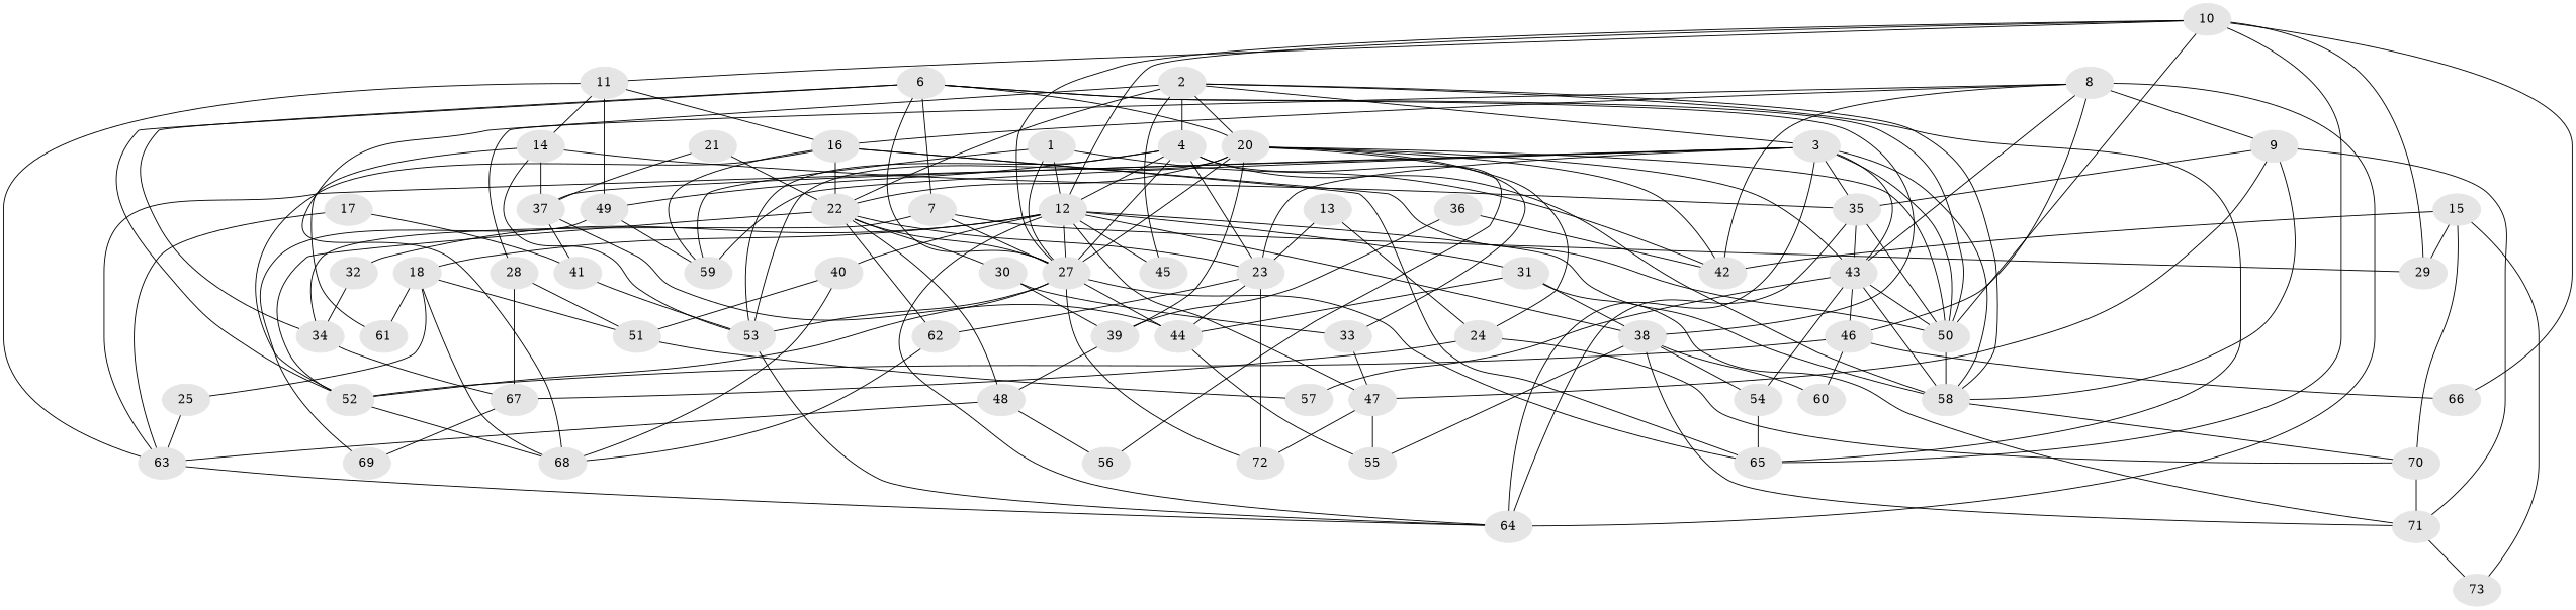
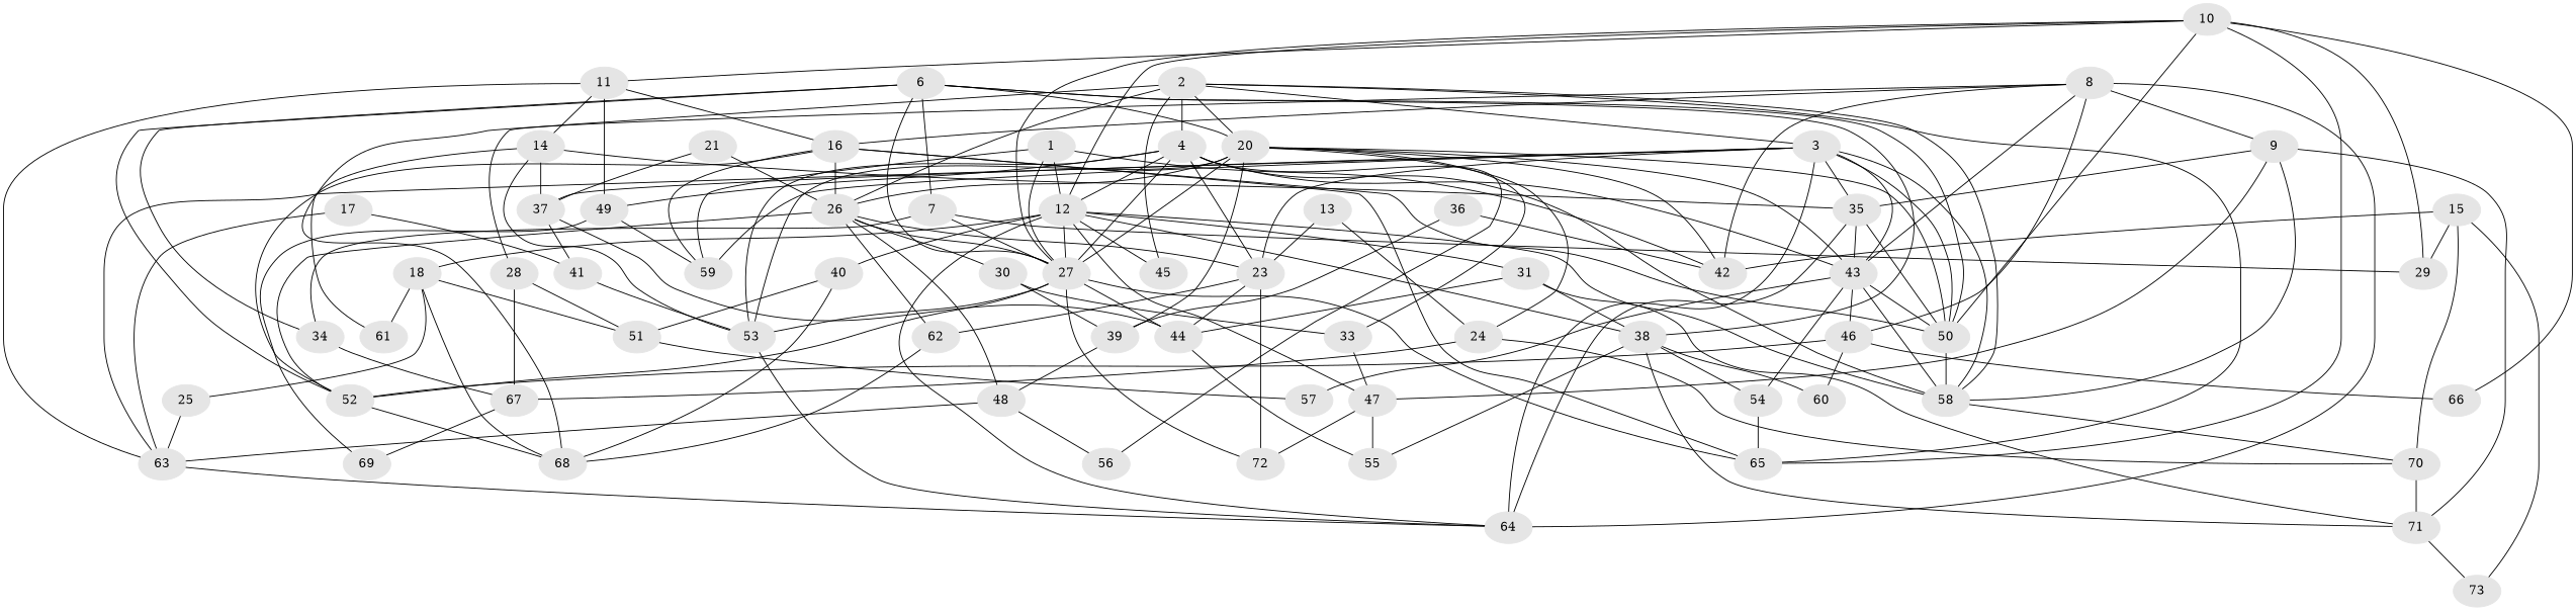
  graph {
    node [color=gray90 style=filled]
    edge [weight=1.0]
    1
    12
    27
    42
    59
    45
    58
    64
    38
    47
    18
    31
-   32
    40
    65
    53
    52
    44
    72
    2
    3
    4
    20
-   22
+   22 [label=26]
    68
    23
    35
    37
    43
    50
    63
    49
    56
    24
    33
    39
    30
    48
    62
    70
    41
    46
    54
    57
    69
    67
    6
    7
    34
    29
    71
    55
    60
    8
    9
    16
    28
    51
    66
    73
    10
    11
    14
    61
    25
    13
    15
    17
    21
    36
    1 -- 12
    1 -- 27
    1 -- 42
    1 -- 59
    12 -- 27 [weight=3.0]
    12 -- 45
    12 -- 58 [weight=2.0]
    12 -- 64
    12 -- 38
    12 -- 47
    12 -- 18
    12 -- 31
-   12 -- 32
    12 -- 40
    27 -- 65
    27 -- 53 [weight=2.0]
    27 -- 52
    27 -- 44
    27 -- 72
    58 -- 70
    38 -- 54
    38 -- 71
    38 -- 55
    38 -- 60
    47 -- 72
    47 -- 55
    18 -- 68
    18 -- 51
    18 -- 61
    18 -- 25
    31 -- 38
    31 -- 44
    31 -- 71
-   32 -- 34
    40 -- 68
    40 -- 51
    53 -- 64
    52 -- 68
    44 -- 55
    2 -- 45
    2 -- 58
    2 -- 65
    2 -- 3
    2 -- 4 [weight=2.0]
    2 -- 20
    2 -- 22
    2 -- 68
    3 -- 59
    3 -- 58
    3 -- 64
    3 -- 23
    3 -- 35
    3 -- 37
    3 -- 43 [weight=3.0]
    3 -- 50
    3 -- 63
    4 -- 12 [weight=2.0]
    4 -- 27
    4 -- 58
    4 -- 53
    4 -- 23
+   4 -- 43
    4 -- 49
    4 -- 56
    20 -- 27
    20 -- 42
    20 -- 53
    20 -- 22
    20 -- 43
    20 -- 50
    20 -- 24
    20 -- 33
    20 -- 39 [weight=2.0]
    22 -- 27
    22 -- 52
    22 -- 23
    22 -- 30
    22 -- 48
    22 -- 62
    23 -- 44
    23 -- 72
    23 -- 62
    35 -- 64 [weight=2.0]
    35 -- 43
    35 -- 50
    37 -- 44
    37 -- 41
    43 -- 58
    43 -- 50
    43 -- 46
    43 -- 54
    43 -- 57
    50 -- 58
    63 -- 64
    49 -- 59
    49 -- 69
    24 -- 70
    24 -- 67
    33 -- 47
    39 -- 48
    30 -- 33
    30 -- 39
    48 -- 63
    48 -- 56
    62 -- 68
    70 -- 71
    41 -- 53
    46 -- 52
    46 -- 60
    46 -- 66
    54 -- 65
    67 -- 69
    6 -- 27
    6 -- 38
    6 -- 52
    6 -- 20 [weight=2.0]
    6 -- 50
    6 -- 7
    6 -- 34
    7 -- 27 [weight=2.0]
    7 -- 34
    7 -- 29
    34 -- 67
    71 -- 73
    8 -- 42
    8 -- 64
    8 -- 43
    8 -- 46
    8 -- 9
    8 -- 16
    8 -- 28
    9 -- 58
    9 -- 47
    9 -- 35
    9 -- 71
    16 -- 59
    16 -- 65
    16 -- 52
    16 -- 22
    16 -- 50
    28 -- 67
    28 -- 51
    51 -- 57
    10 -- 12
    10 -- 27
    10 -- 65
    10 -- 50
    10 -- 29
    10 -- 66
    10 -- 11
    11 -- 63
    11 -- 49
    11 -- 16
    11 -- 14
    14 -- 53
    14 -- 35
    14 -- 37
    14 -- 61
    25 -- 63
    13 -- 23
    13 -- 24
    15 -- 42
    15 -- 70
    15 -- 29
    15 -- 73
    17 -- 63
    17 -- 41
    21 -- 22
    21 -- 37
    36 -- 42
    36 -- 39
  }
